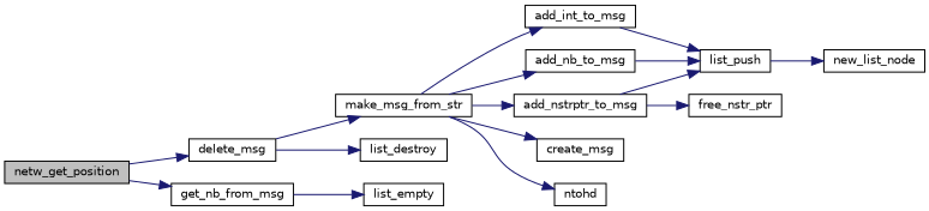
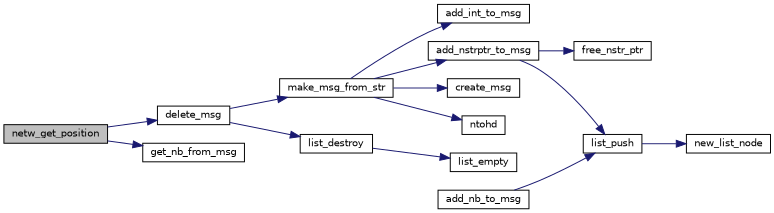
  digraph {
    rankdir=LR
    node [color=black fillcolor=white fontname=Helvetica fontsize=10 shape=record style=filled]
    edge [color=midnightblue fontname=Helvetica fontsize=10 labelfontname=Helvetica labelfontsize=10 style=solid]
    n1 [fillcolor=grey75 fontcolor=black height=0.2 label=netw_get_position width=0.4]
    n2 [height=0.2 label=delete_msg width=0.4]
    n3 [height=0.2 label=get_nb_from_msg width=0.4]
    n4 [height=0.2 label=make_msg_from_str width=0.4]
    n5 [height=0.2 label=list_destroy width=0.4]
    n6 [height=0.2 label=add_int_to_msg width=0.4]
    n7 [height=0.2 label=add_nb_to_msg width=0.4]
    n8 [height=0.2 label=add_nstrptr_to_msg width=0.4]
    n9 [height=0.2 label=create_msg width=0.4]
    n10 [height=0.2 label=ntohd width=0.4]
    n11 [height=0.2 label=list_empty width=0.4]
    n12 [height=0.2 label=list_push width=0.4]
    n13 [height=0.2 label=free_nstr_ptr width=0.4]
    n14 [height=0.2 label=new_list_node width=0.4]
    n1 -> n2
    n1 -> n3
    n2 -> n4
    n2 -> n5
    n4 -> n6
-   n4 -> n7
    n4 -> n8
    n4 -> n9
    n4 -> n10
-   n3 -> n11
-   n6 -> n12
+   n5 -> n11
    n7 -> n12
    n8 -> n12
    n8 -> n13
    n12 -> n14
  }
